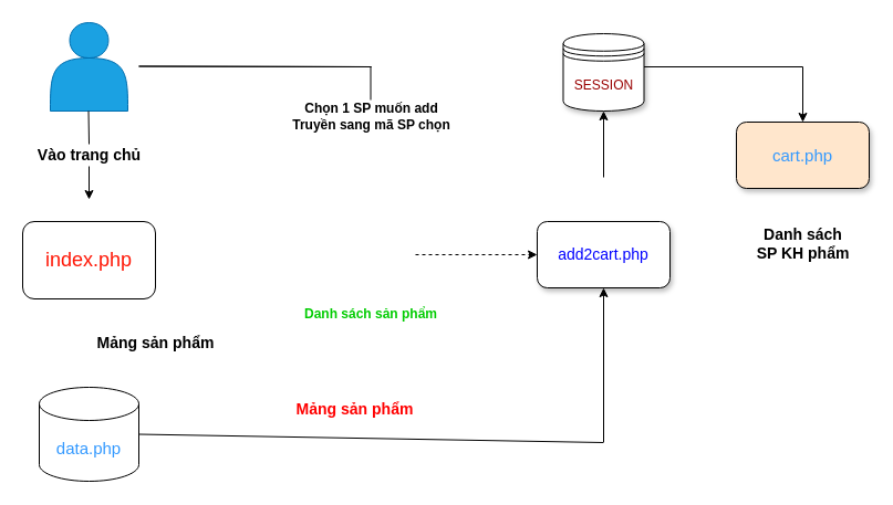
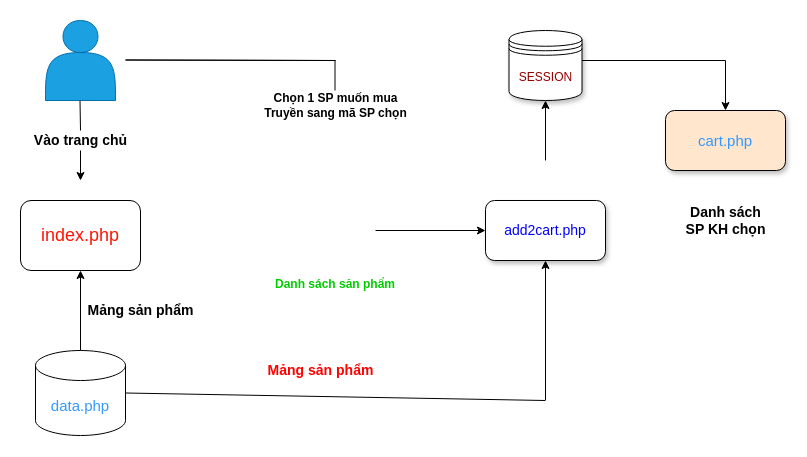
  <mxCell id="0" />
  <mxCell id="1" parent="0" />
  <mxCell id="2" value="" style="shape=actor;whiteSpace=wrap;html=1;fillColor=#1ba1e2;strokeColor=#006EAF;fontColor=#ffffff;" vertex="1" parent="1"><mxGeometry x="45" y="20" width="70" height="80" as="geometry" /></mxCell>
  <mxCell id="3" value="&lt;font style=&quot;font-size: 18px&quot; color=&quot;#ff1605&quot;&gt;index.php&lt;/font&gt;" style="rounded=1;whiteSpace=wrap;html=1;" vertex="1" parent="1"><mxGeometry x="20" y="200" width="120" height="70" as="geometry" /></mxCell>
  <mxCell id="4" style="edgeStyle=orthogonalEdgeStyle;rounded=0;orthogonalLoop=1;jettySize=auto;html=1;entryX=0.5;entryY=0;entryDx=0;entryDy=0;" edge="1" parent="1" source="5" target="7"><mxGeometry relative="1" as="geometry" /></mxCell>
  <mxCell id="5" value="Vào trang chủ" style="text;html=1;align=center;verticalAlign=middle;resizable=0;points=[];autosize=1;fontStyle=1;fontSize=14;" vertex="1" parent="1"><mxGeometry x="25" y="130" width="110" height="20" as="geometry" /></mxCell>
  <mxCell id="6" value="" style="endArrow=none;html=1;" edge="1" parent="1"><mxGeometry width="50" height="50" relative="1" as="geometry"><mxPoint x="80" y="130" as="sourcePoint" /><mxPoint x="79.5" y="100" as="targetPoint" /></mxGeometry></mxCell>
  <mxCell id="7" value="" style="shape=image;imageAspect=0;aspect=fixed;verticalLabelPosition=bottom;verticalAlign=top;image=https://www.flaticon.com/svg/vstatic/svg/4403/4403624.svg?token=exp=1616241679~hmac=73f8aabdc970bd28c0130ad6b57c5672;" vertex="1" parent="1"><mxGeometry x="60" y="180" width="40" height="40" as="geometry" /></mxCell>
+ <mxCell id="8" style="edgeStyle=orthogonalEdgeStyle;rounded=0;orthogonalLoop=1;jettySize=auto;html=1;entryX=0.5;entryY=1;entryDx=0;entryDy=0;" edge="1" parent="1" source="9" target="3"><mxGeometry relative="1" as="geometry" /></mxCell>
  <mxCell id="9" value="&lt;font style=&quot;font-size: 15px&quot; color=&quot;#3399ff&quot;&gt;data.php&lt;/font&gt;" style="shape=cylinder3;whiteSpace=wrap;html=1;boundedLbl=1;backgroundOutline=1;size=15;" vertex="1" parent="1"><mxGeometry x="35" y="350" width="90" height="85" as="geometry" /></mxCell>
  <mxCell id="10" value="&lt;b style=&quot;font-size: 14px;&quot;&gt;Mảng sản phẩm&lt;/b&gt;" style="text;html=1;align=center;verticalAlign=middle;resizable=0;points=[];autosize=1;fontSize=14;" vertex="1" parent="1"><mxGeometry x="80" y="300" width="120" height="20" as="geometry" /></mxCell>
- <mxCell id="11" style="edgeStyle=orthogonalEdgeStyle;rounded=0;orthogonalLoop=1;jettySize=auto;html=1;fontColor=#00CC00;entryX=0;entryY=0.5;entryDx=0;entryDy=0;dashed=1;" edge="1" parent="1" source="17" target="16"><mxGeometry relative="1" as="geometry"><mxPoint x="455" y="230" as="targetPoint" /></mxGeometry></mxCell>
- <mxCell id="12" value="&lt;font color=&quot;#000000&quot;&gt;&lt;b&gt;Chọn 1 SP muốn add&lt;br&gt;Truyền sang mã SP chọn&lt;/b&gt;&lt;br&gt;&lt;/font&gt;" style="text;html=1;align=center;verticalAlign=middle;resizable=0;points=[];autosize=1;fontColor=#00CC00;" vertex="1" parent="1"><mxGeometry x="255" y="90" width="160" height="30" as="geometry" /></mxCell>
+ <mxCell id="11" style="edgeStyle=orthogonalEdgeStyle;rounded=0;orthogonalLoop=1;jettySize=auto;html=1;fontColor=#00CC00;entryX=0;entryY=0.5;entryDx=0;entryDy=0;" edge="1" parent="1" source="17" target="16"><mxGeometry relative="1" as="geometry"><mxPoint x="455" y="230" as="targetPoint" /></mxGeometry></mxCell>
+ <mxCell id="12" value="&lt;font color=&quot;#000000&quot;&gt;&lt;b&gt;Chọn 1 SP muốn mua&lt;br&gt;Truyền sang mã SP chọn&lt;/b&gt;&lt;br&gt;&lt;/font&gt;" style="text;html=1;align=center;verticalAlign=middle;resizable=0;points=[];autosize=1;fontColor=#00CC00;" vertex="1" parent="1"><mxGeometry x="255" y="90" width="160" height="30" as="geometry" /></mxCell>
  <mxCell id="13" value="" style="endArrow=none;html=1;fontColor=#00CC00;" edge="1" parent="1"><mxGeometry width="50" height="50" relative="1" as="geometry"><mxPoint x="125" y="59.5" as="sourcePoint" /><mxPoint x="335" y="60" as="targetPoint" /></mxGeometry></mxCell>
  <mxCell id="14" value="" style="endArrow=none;html=1;fontColor=#00CC00;" edge="1" parent="1"><mxGeometry width="50" height="50" relative="1" as="geometry"><mxPoint x="125" y="59.5" as="sourcePoint" /><mxPoint x="335" y="60" as="targetPoint" /></mxGeometry></mxCell>
  <mxCell id="15" value="" style="endArrow=none;html=1;fontColor=#00CC00;" edge="1" parent="1"><mxGeometry width="50" height="50" relative="1" as="geometry"><mxPoint x="334.5" y="60" as="sourcePoint" /><mxPoint x="334.5" y="90" as="targetPoint" /></mxGeometry></mxCell>
  <mxCell id="16" value="&lt;font color=&quot;#0000ff&quot; style=&quot;font-size: 14px&quot;&gt;add2cart.php&lt;/font&gt;" style="rounded=1;whiteSpace=wrap;html=1;fontColor=#00CC00;shadow=1;" vertex="1" parent="1"><mxGeometry x="485" y="200" width="120" height="60" as="geometry" /></mxCell>
  <mxCell id="17" value="Danh sách sản phẩm" style="shape=image;imageAspect=0;aspect=fixed;verticalLabelPosition=bottom;verticalAlign=top;image=https://www.flaticon.com/svg/vstatic/svg/3566/3566511.svg?token=exp=1616241865~hmac=5cf1771cca0c4c0ba0999486c6784f3e;fontColor=#00CC00;fontStyle=1" vertex="1" parent="1"><mxGeometry x="295" y="190" width="80" height="80" as="geometry" /></mxCell>
  <mxCell id="18" value="" style="endArrow=none;html=1;fontColor=#00CC00;" edge="1" parent="1" target="17"><mxGeometry width="50" height="50" relative="1" as="geometry"><mxPoint x="335" y="270" as="sourcePoint" /><mxPoint x="385" y="220" as="targetPoint" /><Array as="points" /></mxGeometry></mxCell>
  <mxCell id="19" value="" style="endArrow=none;html=1;fontColor=#00CC00;exitX=1;exitY=0.5;exitDx=0;exitDy=0;exitPerimeter=0;" edge="1" parent="1" source="9"><mxGeometry width="50" height="50" relative="1" as="geometry"><mxPoint x="495" y="290" as="sourcePoint" /><mxPoint x="545" y="400" as="targetPoint" /></mxGeometry></mxCell>
  <mxCell id="20" value="" style="endArrow=classic;html=1;fontColor=#00CC00;entryX=0.5;entryY=1;entryDx=0;entryDy=0;" edge="1" parent="1" target="16"><mxGeometry width="50" height="50" relative="1" as="geometry"><mxPoint x="545" y="399.5" as="sourcePoint" /><mxPoint x="635" y="399.5" as="targetPoint" /></mxGeometry></mxCell>
  <mxCell id="21" value="&lt;font style=&quot;font-size: 14px&quot; color=&quot;#ff0000&quot;&gt;Mảng sản phẩm&lt;/font&gt;" style="text;html=1;align=center;verticalAlign=middle;resizable=0;points=[];autosize=1;fontColor=#00CC00;fontStyle=1" vertex="1" parent="1"><mxGeometry x="260" y="360" width="120" height="20" as="geometry" /></mxCell>
  <mxCell id="22" style="edgeStyle=orthogonalEdgeStyle;rounded=0;orthogonalLoop=1;jettySize=auto;html=1;entryX=0.5;entryY=1;entryDx=0;entryDy=0;fontColor=#00CC00;" edge="1" parent="1" source="23" target="24"><mxGeometry relative="1" as="geometry" /></mxCell>
  <mxCell id="23" value="" style="shape=image;imageAspect=0;aspect=fixed;verticalLabelPosition=bottom;verticalAlign=top;shadow=1;fontColor=#00CC00;image=https://image.flaticon.com/icons/png/128/2569/2569195.png;" vertex="1" parent="1"><mxGeometry x="518" y="160" width="54" height="54" as="geometry" /></mxCell>
  <mxCell id="24" value="&lt;font color=&quot;#990000&quot;&gt;SESSION&lt;/font&gt;" style="shape=datastore;whiteSpace=wrap;html=1;shadow=1;fontColor=#00CC00;" vertex="1" parent="1"><mxGeometry x="508.5" y="30" width="73" height="70" as="geometry" /></mxCell>
  <mxCell id="25" value="&lt;font color=&quot;#3399ff&quot; style=&quot;font-size: 15px&quot;&gt;cart.php&lt;/font&gt;" style="rounded=1;whiteSpace=wrap;html=1;shadow=1;fontColor=#00CC00;fillColor=#ffe6cc;" vertex="1" parent="1"><mxGeometry x="665" y="110" width="120" height="60" as="geometry" /></mxCell>
  <mxCell id="26" value="" style="endArrow=none;html=1;fontColor=#00CC00;" edge="1" parent="1"><mxGeometry width="50" height="50" relative="1" as="geometry"><mxPoint x="581.5" y="60" as="sourcePoint" /><mxPoint x="725" y="60" as="targetPoint" /><Array as="points" /></mxGeometry></mxCell>
  <mxCell id="27" value="" style="endArrow=classic;html=1;fontColor=#00CC00;entryX=0.5;entryY=0;entryDx=0;entryDy=0;" edge="1" parent="1" target="25"><mxGeometry width="50" height="50" relative="1" as="geometry"><mxPoint x="725" y="60" as="sourcePoint" /><mxPoint x="745" y="120" as="targetPoint" /></mxGeometry></mxCell>
  <mxCell id="28" value="" style="shape=image;imageAspect=0;aspect=fixed;verticalLabelPosition=bottom;verticalAlign=top;shadow=1;fontColor=#00CC00;image=https://image.flaticon.com/icons/png/128/3594/3594363.png;" vertex="1" parent="1"><mxGeometry x="695" y="151" width="50" height="50" as="geometry" /></mxCell>
- <mxCell id="29" value="&lt;font color=&quot;#000000&quot;&gt;&lt;span style=&quot;font-size: 14px&quot;&gt;&lt;b&gt;Danh sách&lt;br&gt;SP KH phẩm&lt;br&gt;&lt;/b&gt;&lt;/span&gt;&lt;/font&gt;" style="text;html=1;align=center;verticalAlign=middle;resizable=0;points=[];autosize=1;fontColor=#00CC00;" vertex="1" parent="1"><mxGeometry x="675" y="200" width="100" height="40" as="geometry" /></mxCell>
+ <mxCell id="29" value="&lt;font color=&quot;#000000&quot;&gt;&lt;span style=&quot;font-size: 14px&quot;&gt;&lt;b&gt;Danh sách&lt;br&gt;SP KH chọn&lt;br&gt;&lt;/b&gt;&lt;/span&gt;&lt;/font&gt;" style="text;html=1;align=center;verticalAlign=middle;resizable=0;points=[];autosize=1;fontColor=#00CC00;" vertex="1" parent="1"><mxGeometry x="675" y="200" width="100" height="40" as="geometry" /></mxCell>
